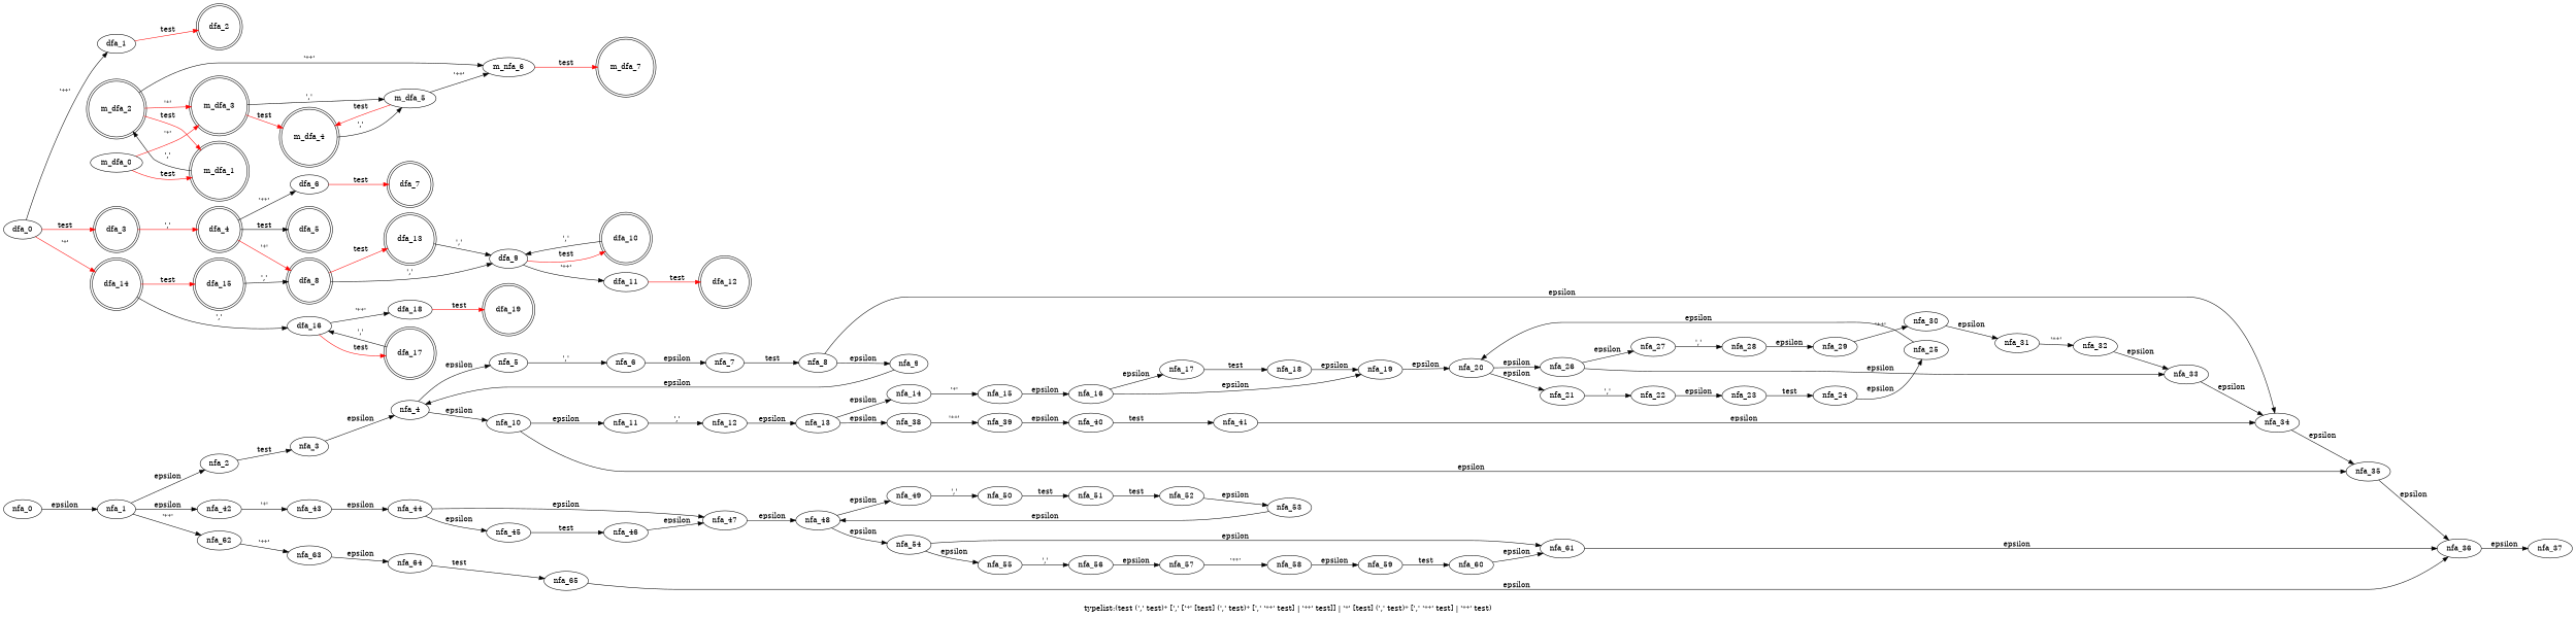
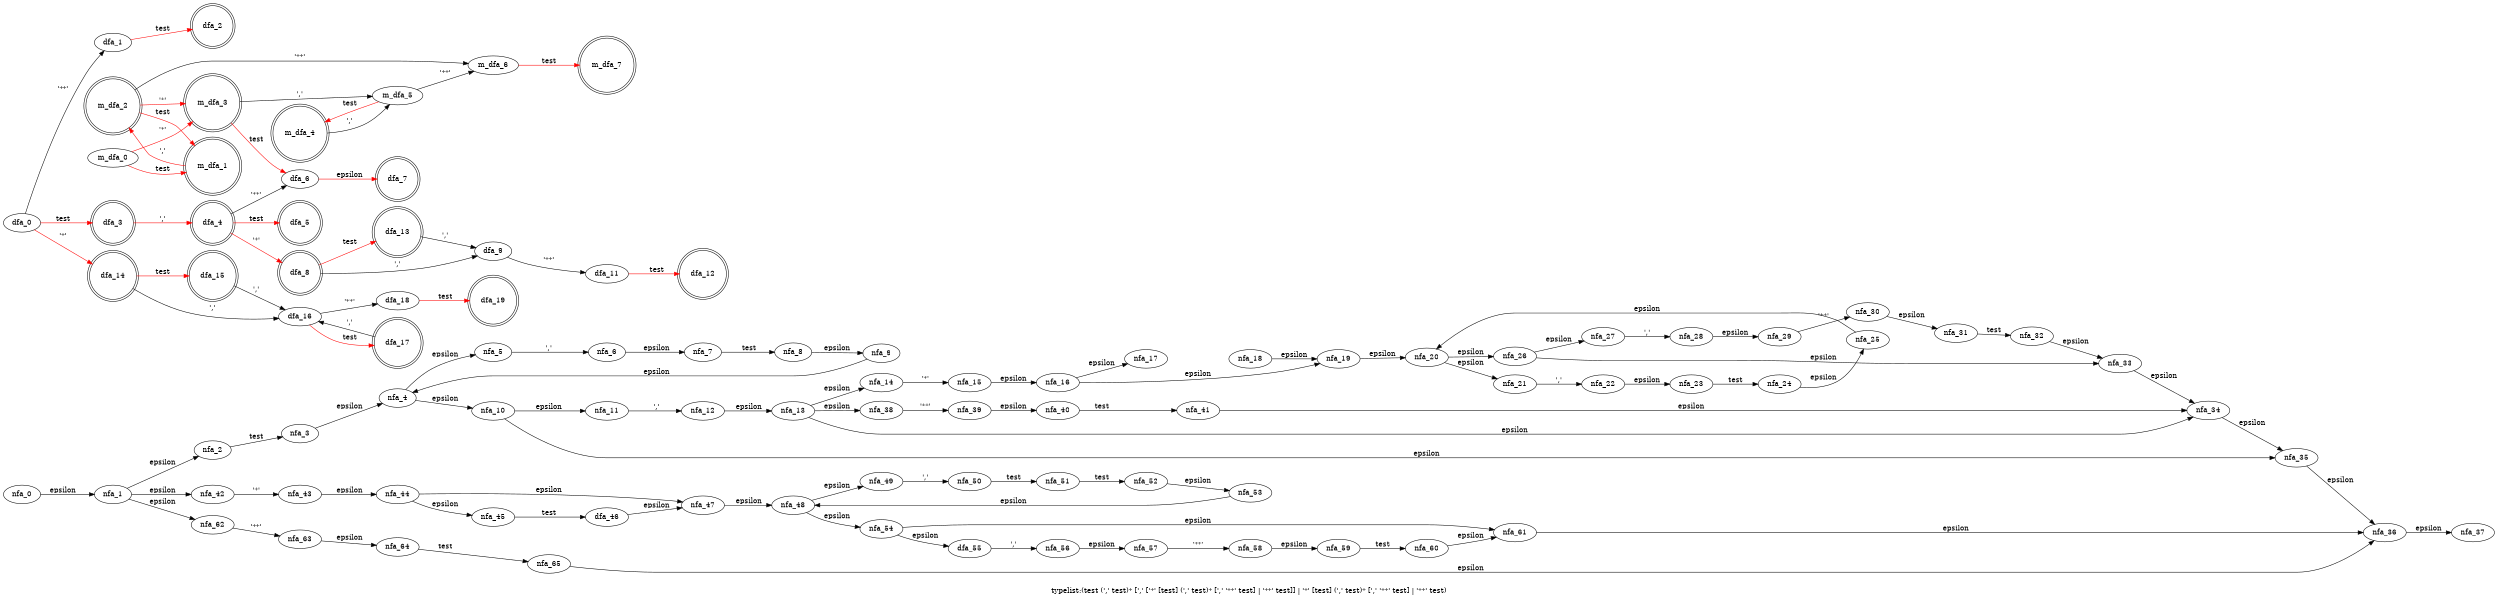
  digraph {
    label="typelist:(test (',' test)* [',' ['*' [test] (',' test)* [',' '**' test] | '**' test]] | '*' [test] (',' test)* [',' '**' test] | '**' test)"
    rankdir=LR
    nfa_0
    nfa_1
    nfa_2
    nfa_42
    nfa_62
    nfa_3
    nfa_4
    nfa_5
    nfa_10
    nfa_6
    nfa_7
    nfa_8
    nfa_9
    nfa_11
    nfa_35
    nfa_12
    nfa_13
    nfa_14
    nfa_34
    nfa_38
    nfa_15
    nfa_16
    nfa_17
    nfa_19
    nfa_18
    nfa_20
    nfa_21
    nfa_26
    nfa_22
    nfa_23
    nfa_24
    nfa_25
    nfa_27
    nfa_33
    nfa_28
    nfa_29
    nfa_30
    nfa_31
    nfa_32
    nfa_36
    nfa_37
    nfa_39
    nfa_40
    nfa_41
    nfa_43
    nfa_44
    nfa_45
    nfa_47
-   nfa_46
+   nfa_46 [label=dfa_46]
    nfa_48
    nfa_49
    nfa_54
    nfa_50
    nfa_51
    nfa_52
    nfa_53
-   nfa_55
+   nfa_55 [label=dfa_55]
    nfa_61
    nfa_56
    nfa_57
    nfa_58
    nfa_59
    nfa_60
    nfa_63
    nfa_64
    nfa_65
    dfa_0
    dfa_1
    dfa_3 [shape=doublecircle]
    dfa_14 [shape=doublecircle]
    dfa_2 [shape=doublecircle]
    dfa_4 [shape=doublecircle]
    dfa_5 [shape=doublecircle]
    dfa_6
    dfa_8 [shape=doublecircle]
    dfa_7 [shape=doublecircle]
    dfa_9
    dfa_13 [shape=doublecircle]
-   dfa_10 [shape=doublecircle]
    dfa_11
    dfa_12 [shape=doublecircle]
    dfa_15 [shape=doublecircle]
    dfa_16
    dfa_17 [shape=doublecircle]
    dfa_18
    dfa_19 [shape=doublecircle]
    m_dfa_1 [shape=doublecircle]
    m_dfa_0
    m_dfa_3 [shape=doublecircle]
-   m_dfa_6 [label=m_nfa_6]
+   m_dfa_6
    m_dfa_2 [shape=doublecircle]
    m_dfa_4 [shape=doublecircle]
    m_dfa_5
    m_dfa_7 [shape=doublecircle]
    subgraph sub_1 {
      nfa_0
      nfa_1
      nfa_2
      nfa_42
      nfa_62
      nfa_3
      nfa_4
      nfa_5
      nfa_10
      nfa_6
      nfa_7
      nfa_8
      nfa_9
      nfa_11
      nfa_35
      nfa_12
      nfa_13
      nfa_14
      nfa_34
      nfa_38
      nfa_15
      nfa_16
      nfa_17
      nfa_19
      nfa_18
      nfa_20
      nfa_21
      nfa_26
      nfa_22
      nfa_23
      nfa_24
      nfa_25
      nfa_27
      nfa_33
      nfa_28
      nfa_29
      nfa_30
      nfa_31
      nfa_32
      nfa_36
      nfa_37
      nfa_39
      nfa_40
      nfa_41
      nfa_43
      nfa_44
      nfa_45
      nfa_47
      nfa_46
      nfa_48
      nfa_49
      nfa_54
      nfa_50
      nfa_51
      nfa_52
      nfa_53
      nfa_55
      nfa_61
      nfa_56
      nfa_57
      nfa_58
      nfa_59
      nfa_60
      nfa_63
      nfa_64
      nfa_65
    }
    subgraph sub_2 {
      dfa_0
      dfa_1
      dfa_3
      dfa_14
      dfa_2
      dfa_4
      dfa_5
      dfa_6
      dfa_8
      dfa_7
      dfa_9
      dfa_13
-     dfa_10
      dfa_11
      dfa_12
      dfa_15
      dfa_16
      dfa_17
      dfa_18
      dfa_19
    }
    subgraph sub_3 {
      m_dfa_1
      m_dfa_0
      m_dfa_3
      m_dfa_6
      m_dfa_2
      m_dfa_4
      m_dfa_5
      m_dfa_7
    }
    nfa_0 -> nfa_1 [label=epsilon]
    nfa_1 -> nfa_2 [label=epsilon]
    nfa_1 -> nfa_42 [label=epsilon]
-   nfa_1 -> nfa_62 [label="'**'"]
+   nfa_1 -> nfa_62 [label=epsilon]
    nfa_2 -> nfa_3 [label=test]
    nfa_42 -> nfa_43 [label="'*'"]
    nfa_62 -> nfa_63 [label="'**'"]
    nfa_3 -> nfa_4 [label=epsilon]
    nfa_4 -> nfa_5 [label=epsilon]
    nfa_4 -> nfa_10 [label=epsilon]
    nfa_5 -> nfa_6 [label="','"]
    nfa_10 -> nfa_11 [label=epsilon]
    nfa_10 -> nfa_35 [label=epsilon]
    nfa_6 -> nfa_7 [label=epsilon]
    nfa_7 -> nfa_8 [label=test]
    nfa_8 -> nfa_9 [label=epsilon]
    nfa_9 -> nfa_4 [label=epsilon]
    nfa_11 -> nfa_12 [label="','"]
    nfa_35 -> nfa_36 [label=epsilon]
    nfa_12 -> nfa_13 [label=epsilon]
    nfa_13 -> nfa_14 [label=epsilon]
-   nfa_8 -> nfa_34 [label=epsilon]
+   nfa_13 -> nfa_34 [label=epsilon]
    nfa_13 -> nfa_38 [label=epsilon]
    nfa_14 -> nfa_15 [label="'*'"]
    nfa_34 -> nfa_35 [label=epsilon]
    nfa_38 -> nfa_39 [label="'**'"]
    nfa_15 -> nfa_16 [label=epsilon]
    nfa_16 -> nfa_17 [label=epsilon]
    nfa_16 -> nfa_19 [label=epsilon]
-   nfa_17 -> nfa_18 [label=test]
    nfa_19 -> nfa_20 [label=epsilon]
    nfa_18 -> nfa_19 [label=epsilon]
    nfa_20 -> nfa_21 [label=epsilon]
    nfa_20 -> nfa_26 [label=epsilon]
    nfa_21 -> nfa_22 [label="','"]
    nfa_26 -> nfa_27 [label=epsilon]
    nfa_26 -> nfa_33 [label=epsilon]
    nfa_22 -> nfa_23 [label=epsilon]
    nfa_23 -> nfa_24 [label=test]
    nfa_24 -> nfa_25 [label=epsilon]
    nfa_25 -> nfa_20 [label=epsilon]
    nfa_27 -> nfa_28 [label="','"]
    nfa_33 -> nfa_34 [label=epsilon]
    nfa_28 -> nfa_29 [label=epsilon]
    nfa_29 -> nfa_30 [label="'**'"]
    nfa_30 -> nfa_31 [label=epsilon]
-   nfa_31 -> nfa_32 [label="'**'"]
+   nfa_31 -> nfa_32 [label=test]
    nfa_32 -> nfa_33 [label=epsilon]
    nfa_36 -> nfa_37 [label=epsilon]
    nfa_39 -> nfa_40 [label=epsilon]
    nfa_40 -> nfa_41 [label=test]
    nfa_41 -> nfa_34 [label=epsilon]
    nfa_43 -> nfa_44 [label=epsilon]
    nfa_44 -> nfa_45 [label=epsilon]
    nfa_44 -> nfa_47 [label=epsilon]
    nfa_45 -> nfa_46 [label=test]
    nfa_47 -> nfa_48 [label=epsilon]
    nfa_46 -> nfa_47 [label=epsilon]
    nfa_48 -> nfa_49 [label=epsilon]
    nfa_48 -> nfa_54 [label=epsilon]
    nfa_49 -> nfa_50 [label="','"]
    nfa_54 -> nfa_55 [label=epsilon]
    nfa_54 -> nfa_61 [label=epsilon]
    nfa_50 -> nfa_51 [label=test]
    nfa_51 -> nfa_52 [label=test]
    nfa_52 -> nfa_53 [label=epsilon]
    nfa_53 -> nfa_48 [label=epsilon]
    nfa_55 -> nfa_56 [label="','"]
    nfa_61 -> nfa_36 [label=epsilon]
    nfa_56 -> nfa_57 [label=epsilon]
    nfa_57 -> nfa_58 [label="'**'"]
    nfa_58 -> nfa_59 [label=epsilon]
    nfa_59 -> nfa_60 [label=test]
    nfa_60 -> nfa_61 [label=epsilon]
    nfa_63 -> nfa_64 [label=epsilon]
    nfa_64 -> nfa_65 [label=test]
    nfa_65 -> nfa_36 [label=epsilon]
    dfa_0 -> dfa_1 [label="'**'"]
    dfa_0 -> dfa_3 [color=red label=test]
    dfa_0 -> dfa_14 [color=red label="'*'"]
    dfa_1 -> dfa_2 [color=red label=test]
    dfa_3 -> dfa_4 [color=red label="','"]
    dfa_14 -> dfa_15 [color=red label=test]
    dfa_14 -> dfa_16 [label="','"]
-   dfa_4 -> dfa_5 [color=black label=test]
+   dfa_4 -> dfa_5 [color=red label=test]
    dfa_4 -> dfa_6 [label="'**'"]
    dfa_4 -> dfa_8 [color=red label="'*'"]
-   dfa_6 -> dfa_7 [color=red label=test]
+   dfa_6 -> dfa_7 [color=red label=epsilon]
    dfa_8 -> dfa_9 [label="','"]
    dfa_8 -> dfa_13 [color=red label=test]
-   dfa_9 -> dfa_10 [color=red label=test]
    dfa_9 -> dfa_11 [label="'**'"]
    dfa_13 -> dfa_9 [label="','"]
-   dfa_10 -> dfa_9 [label="','"]
    dfa_11 -> dfa_12 [color=red label=test]
-   dfa_15 -> dfa_8 [label="','"]
+   dfa_15 -> dfa_16 [label="','"]
    dfa_16 -> dfa_17 [color=red label=test]
    dfa_16 -> dfa_18 [label="'**'"]
    dfa_17 -> dfa_16 [label="','"]
    dfa_18 -> dfa_19 [color=red label=test]
-   m_dfa_1 -> m_dfa_2 [color=black label="','"]
+   m_dfa_1 -> m_dfa_2 [color=red label="','"]
    m_dfa_0 -> m_dfa_1 [color=red label=test]
    m_dfa_0 -> m_dfa_3 [color=red label="'*'"]
-   m_dfa_3 -> m_dfa_4 [color=red label=test]
+   m_dfa_3 -> dfa_6 [color=red label=test]
    m_dfa_3 -> m_dfa_5 [label="','"]
    m_dfa_6 -> m_dfa_7 [color=red label=test]
    m_dfa_2 -> m_dfa_1 [color=red label=test]
    m_dfa_2 -> m_dfa_3 [color=red label="'*'"]
    m_dfa_2 -> m_dfa_6 [label="'**'"]
    m_dfa_4 -> m_dfa_5 [label="','"]
    m_dfa_5 -> m_dfa_6 [label="'**'"]
    m_dfa_5 -> m_dfa_4 [color=red label=test]
  }
